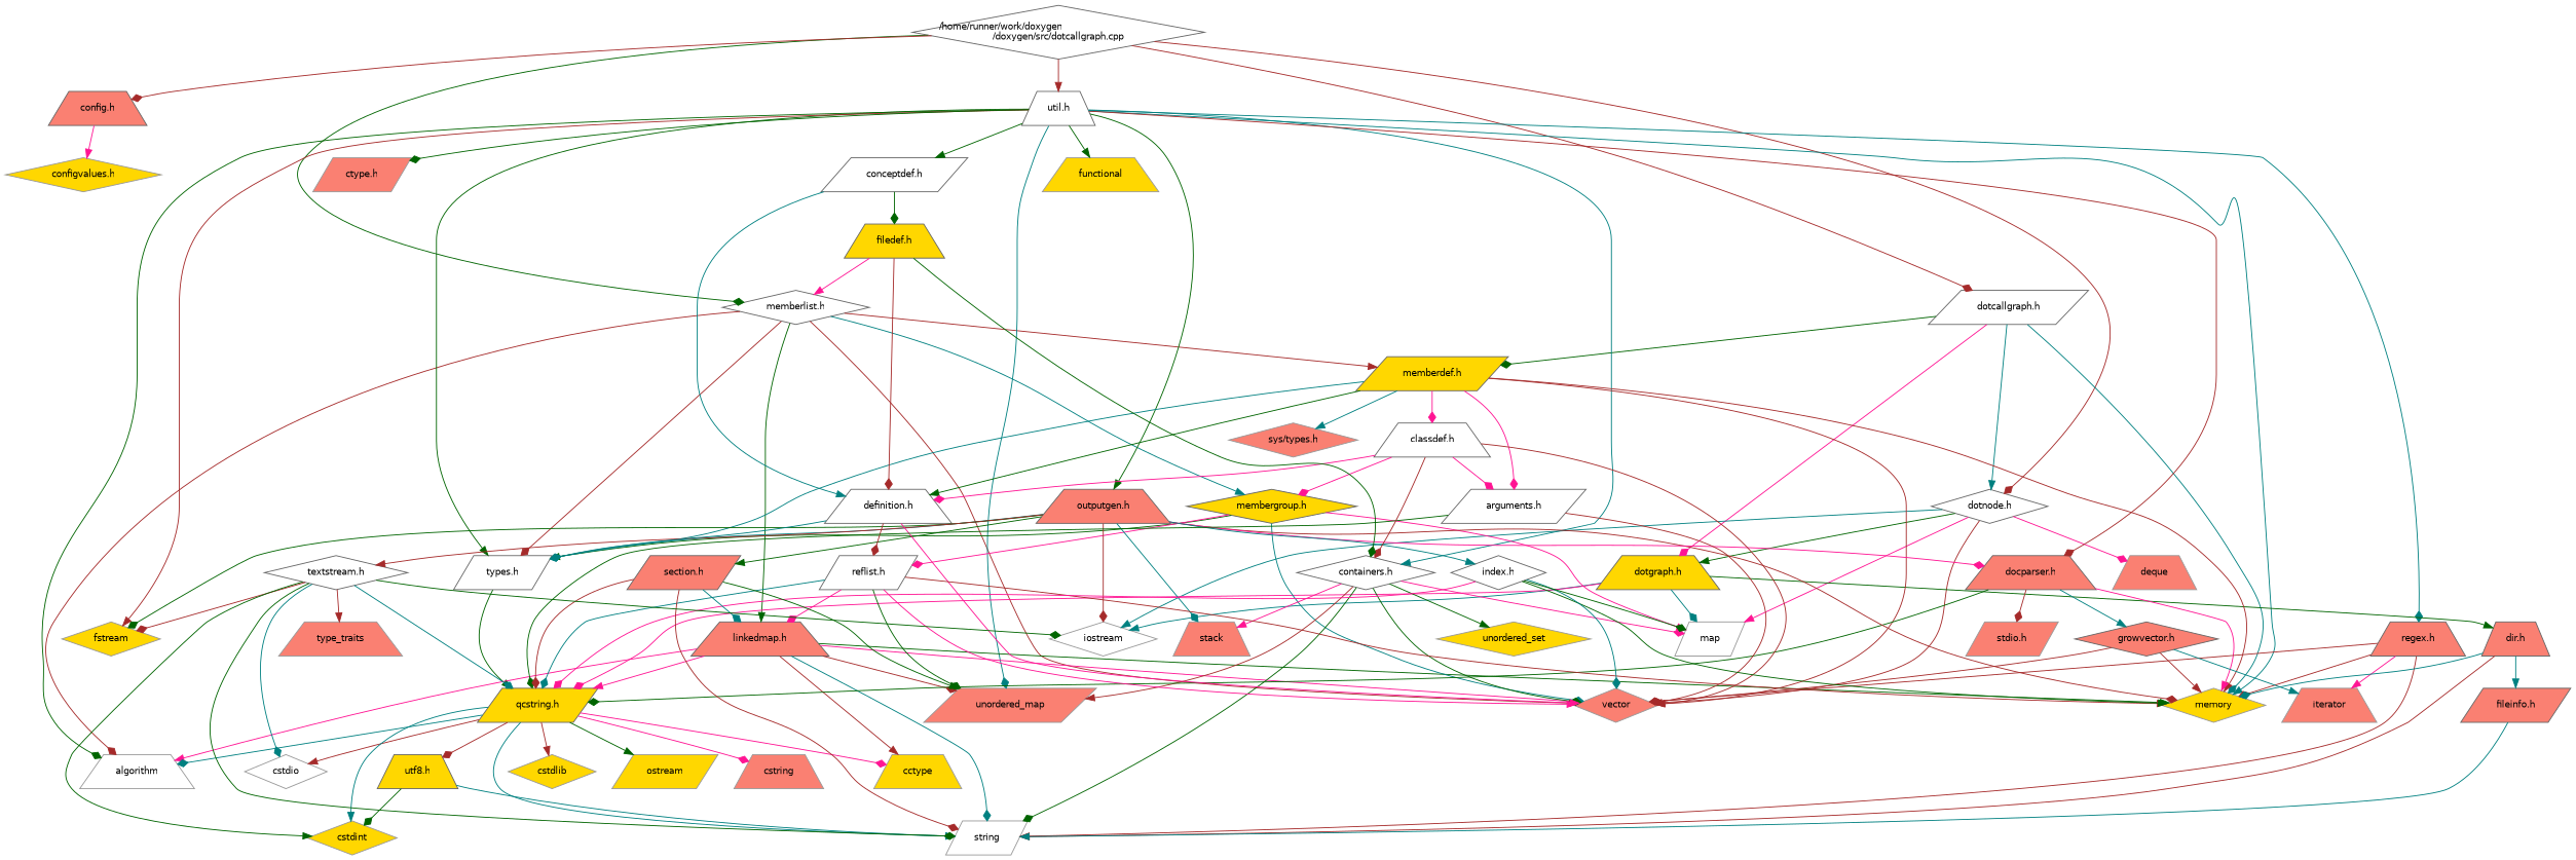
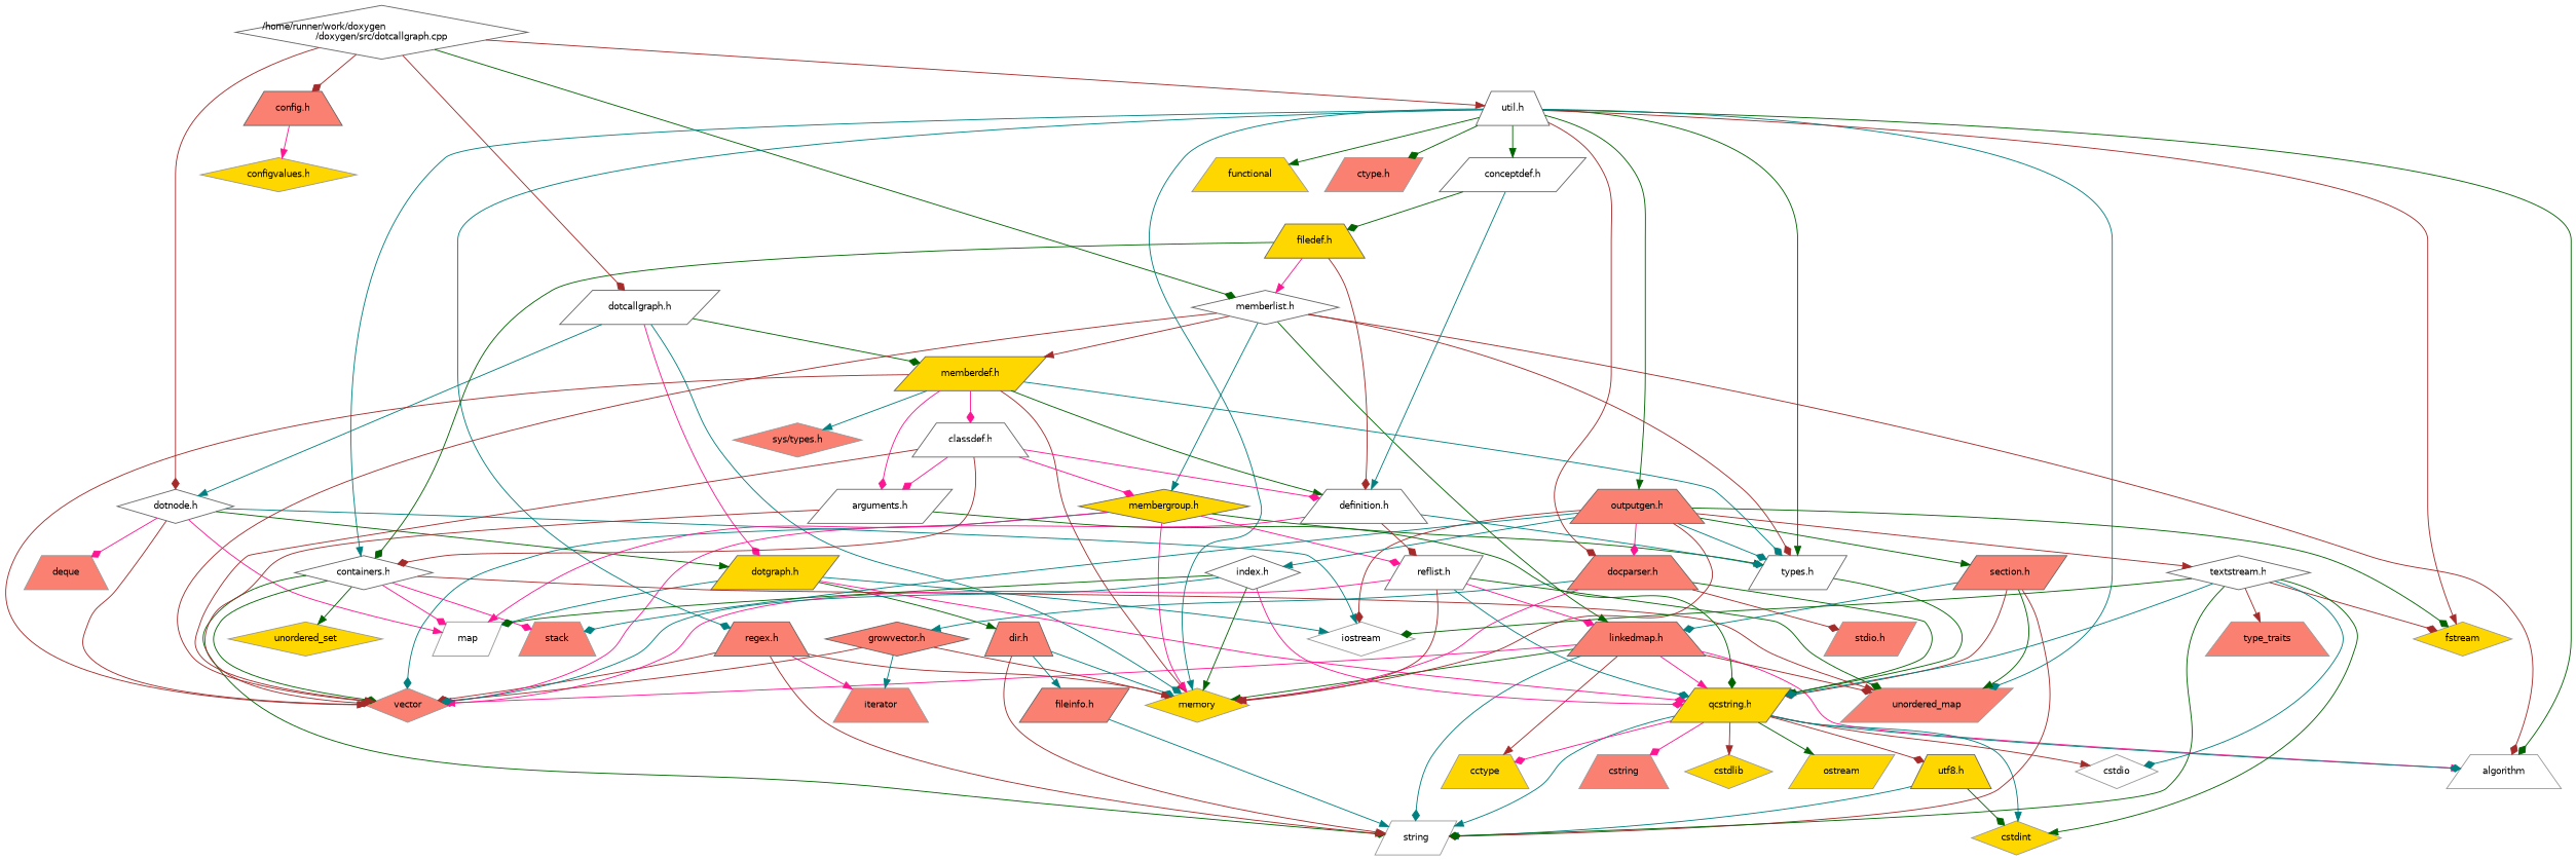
  digraph {
    node [color=grey40 fillcolor=white fontname=Helvetica fontsize=10 shape=trapezium style=filled]
    edge [arrowhead=diamond color=brown fontname=Helvetica fontsize=10 labelfontname=Helvetica labelfontsize=10 style=solid]
    n1 [color=gray40 fontcolor=black height=0.2 label="/home/runner/work/doxygen\l/doxygen/src/dotcallgraph.cpp" shape=diamond width=0.4]
    n2 [height=0.2 label="dotcallgraph.h" shape=parallelogram width=0.4]
    n3 [height=0.2 label="dotnode.h" shape=diamond width=0.4]
    n4 [height=0.2 label="memberlist.h" shape=diamond width=0.4]
    n5 [fillcolor=salmon height=0.2 label="config.h" width=0.4]
    n6 [height=0.2 label="util.h" width=0.4]
    n7 [color=grey60 fillcolor=gold height=0.2 label=memory shape=diamond width=0.4]
-   n8 [fillcolor=gold height=0.2 label="dotgraph.h" width=0.4]
+   n8 [fillcolor=gold height=0.2 label="dotgraph.h" shape=parallelogram width=0.4]
    n9 [fillcolor=gold height=0.2 label="memberdef.h" shape=parallelogram width=0.4]
    n10 [color=grey60 fillcolor=salmon height=0.2 label=vector shape=diamond width=0.4]
    n11 [color=grey60 height=0.2 label=map shape=parallelogram width=0.4]
    n12 [color=grey60 fillcolor=salmon height=0.2 label=deque width=0.4]
    n13 [color=grey60 height=0.2 label=iostream shape=diamond width=0.4]
    n14 [color=grey60 height=0.2 label=algorithm width=0.4]
    n15 [height=0.2 label="types.h" shape=parallelogram width=0.4]
    n16 [fillcolor=salmon height=0.2 label="linkedmap.h" width=0.4]
    n17 [fillcolor=gold height=0.2 label="membergroup.h" shape=diamond width=0.4]
    n18 [color=grey60 fillcolor=gold height=0.2 label="configvalues.h" shape=diamond width=0.4]
    n19 [color=grey60 fillcolor=salmon height=0.2 label=unordered_map shape=parallelogram width=0.4]
    n20 [height=0.2 label="containers.h" shape=diamond width=0.4]
    n21 [color=grey60 fillcolor=gold height=0.2 label=functional width=0.4]
    n22 [color=grey60 fillcolor=gold height=0.2 label=fstream shape=diamond width=0.4]
    n23 [color=grey60 fillcolor=salmon height=0.2 label="ctype.h" shape=parallelogram width=0.4]
    n24 [fillcolor=salmon height=0.2 label="docparser.h" width=0.4]
    n25 [fillcolor=salmon height=0.2 label="outputgen.h" width=0.4]
    n26 [fillcolor=salmon height=0.2 label="regex.h" width=0.4]
    n27 [height=0.2 label="conceptdef.h" shape=parallelogram width=0.4]
    n28 [fillcolor=gold height=0.2 label="qcstring.h" shape=parallelogram width=0.4]
    n29 [fillcolor=salmon height=0.2 label="dir.h" width=0.4]
    n30 [color=grey60 fillcolor=salmon height=0.2 label="sys/types.h" shape=diamond width=0.4]
    n31 [height=0.2 label="definition.h" width=0.4]
    n32 [height=0.2 label="arguments.h" shape=parallelogram width=0.4]
    n33 [height=0.2 label="classdef.h" width=0.4]
    n34 [color=grey60 height=0.2 label=string shape=parallelogram width=0.4]
    n35 [color=grey60 fillcolor=gold height=0.2 label=cctype width=0.4]
    n36 [color=grey60 fillcolor=salmon height=0.2 label=cstring width=0.4]
    n37 [color=grey60 height=0.2 label=cstdio shape=diamond width=0.4]
    n38 [color=grey60 fillcolor=gold height=0.2 label=cstdlib shape=diamond width=0.4]
    n39 [color=grey60 fillcolor=gold height=0.2 label=cstdint shape=diamond width=0.4]
    n40 [color=grey60 fillcolor=gold height=0.2 label=ostream shape=parallelogram width=0.4]
    n41 [fillcolor=gold height=0.2 label="utf8.h" width=0.4]
    n42 [fillcolor=salmon height=0.2 label="fileinfo.h" shape=parallelogram width=0.4]
    n43 [height=0.2 label="reflist.h" shape=parallelogram width=0.4]
    n44 [color=grey60 fillcolor=gold height=0.2 label=unordered_set shape=diamond width=0.4]
    n45 [color=grey60 fillcolor=salmon height=0.2 label=stack width=0.4]
    n46 [color=grey60 fillcolor=salmon height=0.2 label="stdio.h" shape=parallelogram width=0.4]
    n47 [fillcolor=salmon height=0.2 label="growvector.h" shape=diamond width=0.4]
    n48 [height=0.2 label="index.h" shape=diamond width=0.4]
    n49 [fillcolor=salmon height=0.2 label="section.h" shape=parallelogram width=0.4]
    n50 [height=0.2 label="textstream.h" shape=diamond width=0.4]
    n51 [color=grey60 fillcolor=salmon height=0.2 label=iterator width=0.4]
    n52 [fillcolor=gold height=0.2 label="filedef.h" width=0.4]
    n53 [color=grey60 fillcolor=salmon height=0.2 label=type_traits width=0.4]
    n1 -> n2
    n1 -> n3
    n1 -> n4 [color=darkgreen]
    n1 -> n5
    n1 -> n6 [arrowhead=normal]
    n2 -> n3 [arrowhead=normal color=teal]
    n2 -> n7 [color=teal]
    n2 -> n8 [color=deeppink]
    n2 -> n9 [color=darkgreen]
    n3 -> n8 [arrowhead=normal color=darkgreen]
    n3 -> n10 [arrowhead=normal]
    n3 -> n11 [arrowhead=normal color=deeppink]
    n3 -> n12 [color=deeppink]
    n3 -> n13 [arrowhead=normal color=teal]
    n4 -> n9 [arrowhead=normal]
    n4 -> n10 [arrowhead=normal]
    n4 -> n14
    n4 -> n15
    n4 -> n16 [arrowhead=normal color=darkgreen]
    n4 -> n17 [arrowhead=normal color=teal]
    n5 -> n18 [arrowhead=normal color=deeppink]
    n6 -> n7 [arrowhead=normal color=teal]
    n6 -> n14 [color=darkgreen]
    n6 -> n15 [arrowhead=normal color=darkgreen]
    n6 -> n19 [color=teal]
    n6 -> n20 [arrowhead=normal color=teal]
    n6 -> n21 [arrowhead=normal color=darkgreen]
    n6 -> n22 [arrowhead=normal]
    n6 -> n23 [color=darkgreen]
    n6 -> n24
    n6 -> n25 [arrowhead=normal color=darkgreen]
    n6 -> n26 [color=teal]
    n6 -> n27 [arrowhead=normal color=darkgreen]
    n8 -> n11 [color=teal]
    n8 -> n13 [arrowhead=normal color=teal]
    n8 -> n28 [color=deeppink]
    n8 -> n29 [arrowhead=normal color=darkgreen]
    n9 -> n7 [arrowhead=normal]
    n9 -> n10 [arrowhead=normal]
    n9 -> n15 [color=teal]
    n9 -> n30 [arrowhead=normal color=teal]
    n9 -> n31 [arrowhead=normal color=darkgreen]
    n9 -> n32 [color=deeppink]
    n9 -> n33 [color=deeppink]
    n15 -> n28 [arrowhead=normal color=darkgreen]
    n16 -> n7 [arrowhead=normal color=darkgreen]
    n16 -> n10 [color=deeppink]
    n16 -> n14 [arrowhead=normal color=deeppink]
    n16 -> n19
    n16 -> n28 [arrowhead=normal color=deeppink]
    n16 -> n34 [color=teal]
    n16 -> n35 [arrowhead=normal]
+   n17 -> n7 [arrowhead=normal color=deeppink]
    n17 -> n10 [color=teal]
    n17 -> n11 [arrowhead=normal color=deeppink]
    n17 -> n15 [arrowhead=normal color=darkgreen]
    n17 -> n43 [color=deeppink]
    n20 -> n10 [color=darkgreen]
    n20 -> n11 [color=deeppink]
    n20 -> n19 [arrowhead=normal]
    n20 -> n34 [color=darkgreen]
    n20 -> n44 [arrowhead=normal color=darkgreen]
-   n20 -> n45 [arrowhead=normal color=deeppink]
+   n20 -> n45 [color=deeppink]
    n24 -> n7 [arrowhead=normal color=deeppink]
    n24 -> n28 [color=darkgreen]
    n24 -> n46
    n24 -> n47 [arrowhead=normal color=teal]
    n25 -> n7
    n25 -> n13
    n25 -> n15 [color=teal]
    n25 -> n22 [color=darkgreen]
    n25 -> n24 [color=deeppink]
    n25 -> n45 [color=teal]
    n25 -> n48 [arrowhead=normal color=teal]
    n25 -> n49 [arrowhead=normal color=darkgreen]
    n25 -> n50 [arrowhead=normal]
    n26 -> n7
    n26 -> n10
    n26 -> n34 [arrowhead=normal]
    n26 -> n51 [arrowhead=normal color=deeppink]
    n27 -> n31 [arrowhead=normal color=teal]
    n27 -> n52 [color=darkgreen]
    n28 -> n14 [color=teal]
    n28 -> n34 [arrowhead=normal color=teal]
    n28 -> n35 [color=deeppink]
    n28 -> n36 [color=deeppink]
    n28 -> n37 [arrowhead=normal]
    n28 -> n38 [arrowhead=normal]
    n28 -> n39 [arrowhead=normal color=teal]
    n28 -> n40 [arrowhead=normal color=darkgreen]
    n28 -> n41
    n29 -> n7 [color=teal]
    n29 -> n34 [arrowhead=normal]
    n29 -> n42 [arrowhead=normal color=teal]
    n31 -> n10 [arrowhead=normal color=deeppink]
    n31 -> n15 [color=teal]
    n31 -> n43
    n32 -> n10
    n32 -> n28 [color=darkgreen]
    n33 -> n10 [arrowhead=normal]
    n33 -> n17 [color=deeppink]
    n33 -> n20
    n33 -> n31 [color=deeppink]
    n33 -> n32 [color=deeppink]
    n41 -> n34 [arrowhead=normal color=teal]
    n41 -> n39 [color=darkgreen]
    n42 -> n34 [arrowhead=normal color=teal]
    n43 -> n7 [arrowhead=normal]
    n43 -> n10 [arrowhead=normal color=deeppink]
    n43 -> n16 [color=deeppink]
    n43 -> n19 [color=darkgreen]
    n43 -> n28 [color=teal]
    n47 -> n7 [arrowhead=normal]
    n47 -> n10
    n47 -> n51 [arrowhead=normal color=teal]
    n48 -> n7 [arrowhead=normal color=darkgreen]
    n48 -> n10 [color=teal]
    n48 -> n11 [color=darkgreen]
    n48 -> n28 [color=deeppink]
    n49 -> n16 [color=teal]
    n49 -> n19 [arrowhead=normal color=darkgreen]
    n49 -> n28
    n49 -> n34
    n50 -> n13 [color=darkgreen]
    n50 -> n22
    n50 -> n28 [color=teal]
    n50 -> n34 [color=darkgreen]
    n50 -> n37 [color=teal]
    n50 -> n39 [arrowhead=normal color=darkgreen]
    n50 -> n53 [arrowhead=normal]
    n52 -> n4 [arrowhead=normal color=deeppink]
    n52 -> n20 [color=darkgreen]
    n52 -> n31
  }
